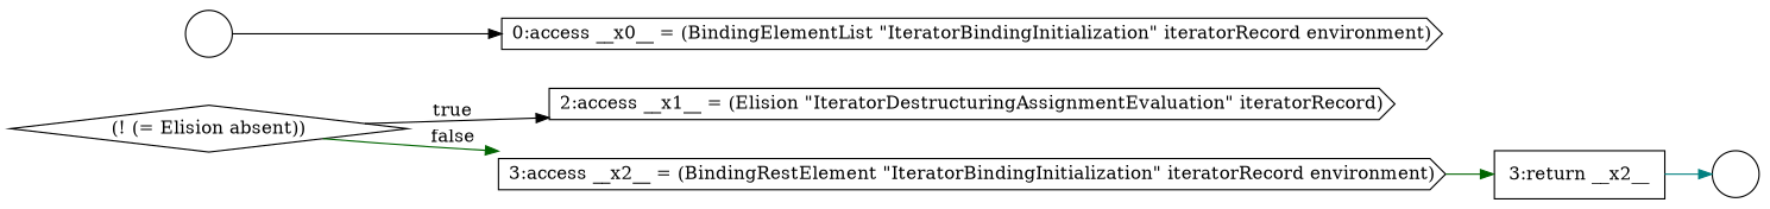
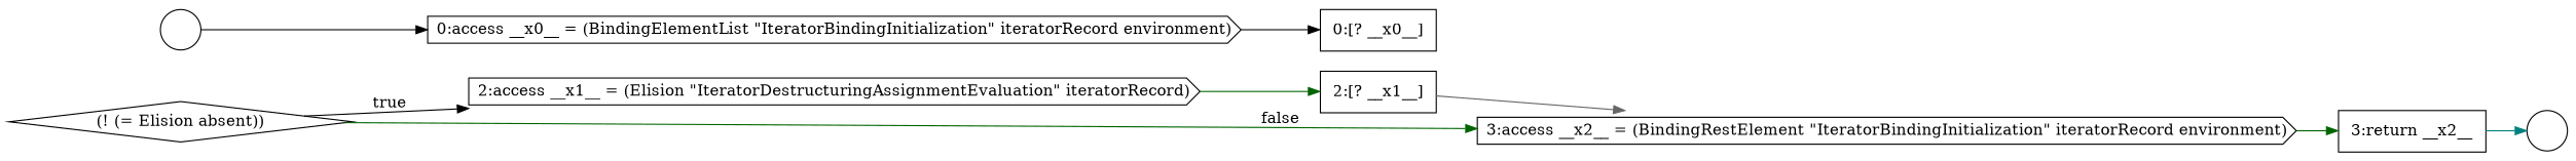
  digraph {
    rankdir=LR
    node [color=black fillcolor=white shape=cds style=filled]
    edge [color=black]
    n1 [label=<<font color="black">(! (= Elision absent))</font>> shape=diamond]
    n2 [label=<<font color="black">2:access __x1__ = (Elision &quot;IteratorDestructuringAssignmentEvaluation&quot; iteratorRecord)</font>>]
    n3 [label=<<font color="black">3:access __x2__ = (BindingRestElement &quot;IteratorBindingInitialization&quot; iteratorRecord environment)</font>>]
+   n4 [label=<<font color="black">     <table border="0" cellborder="1" cellspacing="0" cellpadding="10">       <tr><td align="left">2:[? __x1__]</td></tr>     </table>   </font>> margin=0 shape=none]
    n5 [label=<<font color="black">     <table border="0" cellborder="1" cellspacing="0" cellpadding="10">       <tr><td align="left">3:return __x2__</td></tr>     </table>   </font>> margin=0 shape=none]
    n6 [label=" " shape=circle]
    n7 [label=<<font color="black">0:access __x0__ = (BindingElementList &quot;IteratorBindingInitialization&quot; iteratorRecord environment)</font>>]
+   n8 [label=<<font color="black">     <table border="0" cellborder="1" cellspacing="0" cellpadding="10">       <tr><td align="left">0:[? __x0__]</td></tr>     </table>   </font>> margin=0 shape=none]
    n9 [label=" " shape=circle]
    n1 -> n2 [label=<<font color="black">true</font>>]
    n1 -> n3 [color=darkgreen label=<<font color="black">false</font>>]
+   n2 -> n4 [color=darkgreen]
    n3 -> n5 [color=darkgreen]
+   n4 -> n3 [color=gray40]
    n5 -> n9 [color=teal]
    n6 -> n7
+   n7 -> n8
  }
